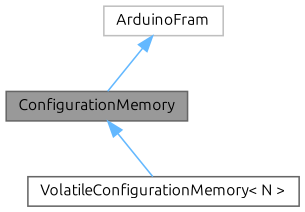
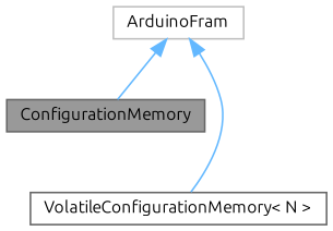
  digraph {
    fontname=Ubuntu
    node [color=gray40 fillcolor=white fontname=Ubuntu fontsize=10 shape=box style=filled]
    edge [color=steelblue1 dir=back fontname=Ubuntu fontsize=10 labelfontname=Helvetica labelfontsize=10 style=solid]
    n1 [fillcolor=grey60 fontcolor=black height=0.2 label=ConfigurationMemory width=0.4]
    n2 [height=0.2 label="VolatileConfigurationMemory\< N \>" width=0.4]
    n3 [color=grey75 height=0.2 label=ArduinoFram width=0.4]
-   n1 -> n2
+   n3 -> n2
    n3 -> n1
  }
